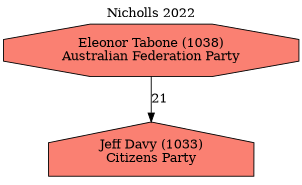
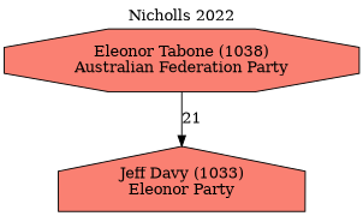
  digraph {
    label="Nicholls 2022"
    labelloc=t
    mclimit=2
    node [style=filled fillcolor=salmon]
-   n1 [label="Jeff Davy (1033)\nCitizens Party" shape=house]
+   n1 [label="Jeff Davy (1033)\nEleonor Party" shape=house]
    n2 [label="Eleonor Tabone (1038)\nAustralian Federation Party" shape=octagon]
    n2 -> n1 [label=21 style=solid]
  }
